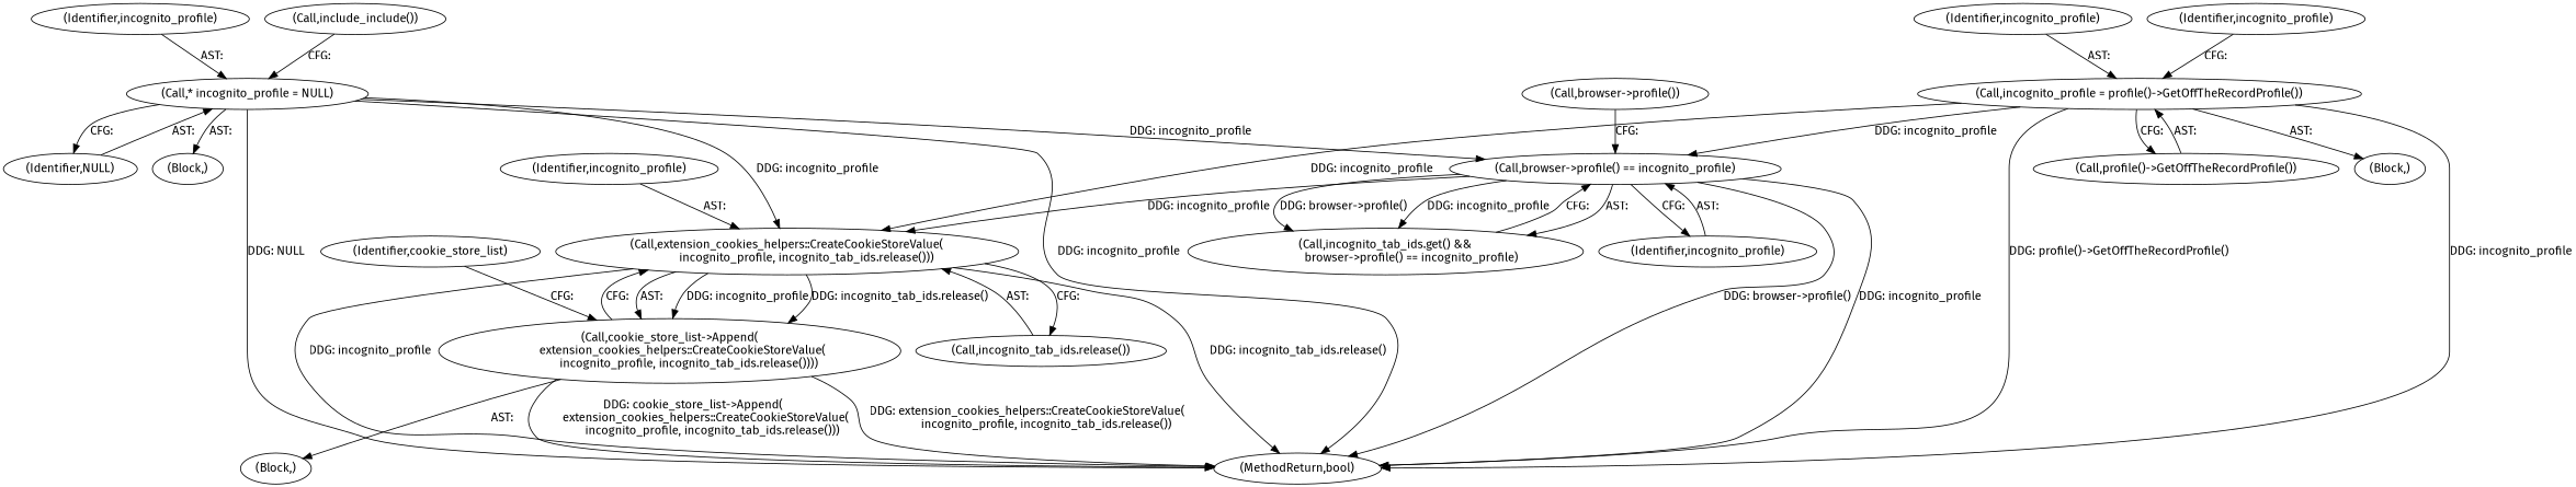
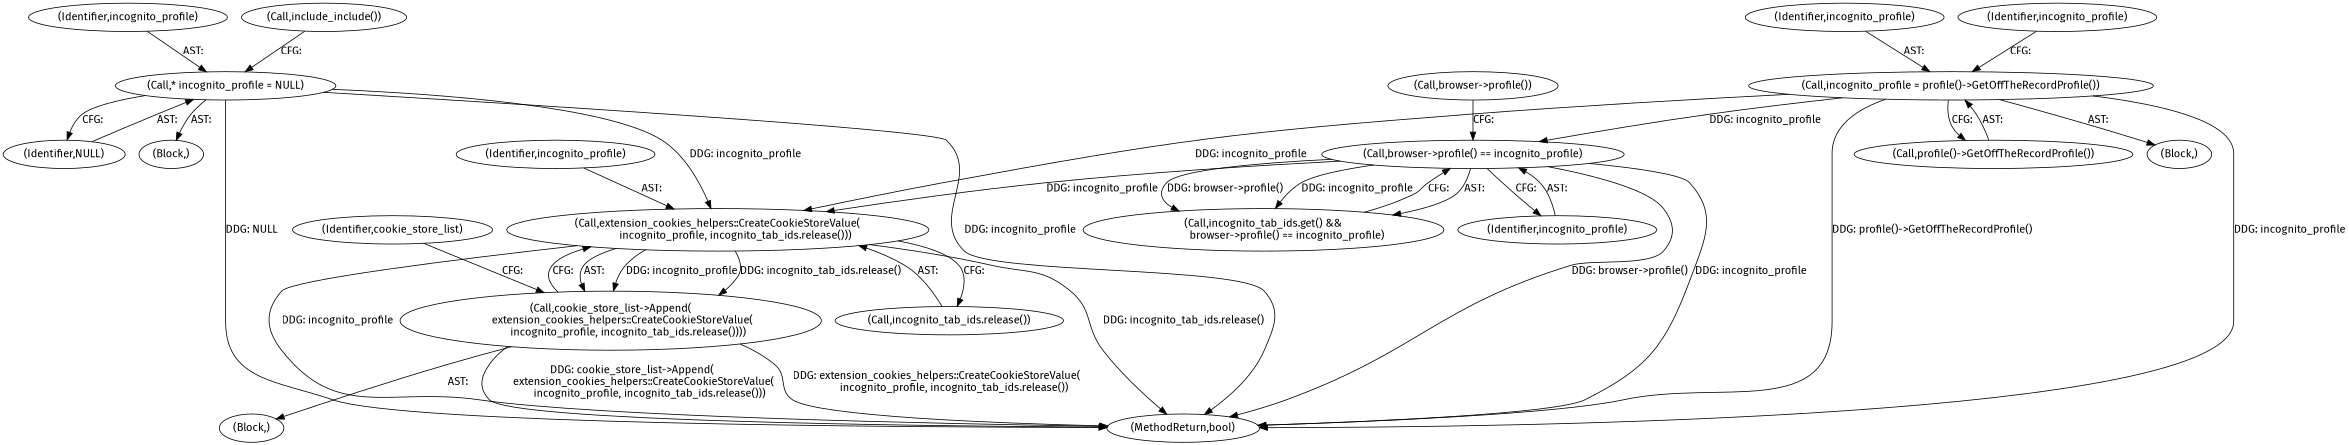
  digraph {
    fontname="Fira Sans"
    node [fontname="Fira Sans"]
    edge [fontname="Fira Sans"]
    n1 [label="(Call,extension_cookies_helpers::CreateCookieStoreValue(\n            incognito_profile, incognito_tab_ids.release()))"]
    n2 [label="(Call,cookie_store_list->Append(\n        extension_cookies_helpers::CreateCookieStoreValue(\n            incognito_profile, incognito_tab_ids.release())))"]
    n3 [label="(MethodReturn,bool)"]
    n4 [label="(Call,incognito_tab_ids.release())"]
    n5 [label="(Block,)"]
    n6 [label="(Call,browser->profile() == incognito_profile)"]
    n7 [label="(Call,incognito_tab_ids.get() &&\n                browser->profile() == incognito_profile)"]
    n8 [label="(Identifier,incognito_profile)"]
    n9 [label="(Call,* incognito_profile = NULL)"]
    n10 [label="(Identifier,NULL)"]
    n11 [label="(Block,)"]
    n12 [label="(Call,incognito_profile = profile()->GetOffTheRecordProfile())"]
    n13 [label="(Call,profile()->GetOffTheRecordProfile())"]
    n14 [label="(Block,)"]
    n15 [label="(Call,browser->profile())"]
    n16 [label="(Identifier,incognito_profile)"]
    n17 [label="(Identifier,incognito_profile)"]
    n18 [label="(Identifier,cookie_store_list)"]
    n19 [label="(Identifier,incognito_profile)"]
    n20 [label="(Identifier,incognito_profile)"]
    n21 [label="(Call,include_include())"]
    n1 -> n2 [label="AST: "]
    n1 -> n2 [label="DDG: incognito_profile"]
    n1 -> n2 [label="DDG: incognito_tab_ids.release()"]
    n1 -> n3 [label="DDG: incognito_tab_ids.release()"]
    n1 -> n3 [label="DDG: incognito_profile"]
    n1 -> n4 [label="CFG: "]
    n2 -> n1 [label="CFG: "]
    n2 -> n3 [label="DDG: cookie_store_list->Append(\n        extension_cookies_helpers::CreateCookieStoreValue(\n            incognito_profile, incognito_tab_ids.release()))"]
    n2 -> n3 [label="DDG: extension_cookies_helpers::CreateCookieStoreValue(\n            incognito_profile, incognito_tab_ids.release())"]
    n2 -> n5 [label="AST: "]
    n4 -> n1 [label="AST: "]
    n6 -> n1 [label="DDG: incognito_profile"]
    n6 -> n3 [label="DDG: incognito_profile"]
    n6 -> n3 [label="DDG: browser->profile()"]
    n6 -> n7 [label="AST: "]
    n6 -> n7 [label="DDG: browser->profile()"]
    n6 -> n7 [label="DDG: incognito_profile"]
    n6 -> n8 [label="CFG: "]
    n7 -> n6 [label="CFG: "]
    n8 -> n6 [label="AST: "]
    n9 -> n1 [label="DDG: incognito_profile"]
    n9 -> n3 [label="DDG: incognito_profile"]
    n9 -> n3 [label="DDG: NULL"]
-   n9 -> n6 [label="DDG: incognito_profile"]
    n9 -> n10 [label="CFG: "]
    n9 -> n11 [label="AST: "]
    n10 -> n9 [label="AST: "]
    n12 -> n1 [label="DDG: incognito_profile"]
    n12 -> n3 [label="DDG: profile()->GetOffTheRecordProfile()"]
    n12 -> n3 [label="DDG: incognito_profile"]
    n12 -> n6 [label="DDG: incognito_profile"]
    n12 -> n13 [label="CFG: "]
    n12 -> n14 [label="AST: "]
    n13 -> n12 [label="AST: "]
    n15 -> n6 [label="CFG: "]
    n16 -> n1 [label="AST: "]
    n17 -> n9 [label="AST: "]
    n18 -> n2 [label="CFG: "]
    n19 -> n12 [label="AST: "]
    n20 -> n12 [label="CFG: "]
    n21 -> n9 [label="CFG: "]
  }
